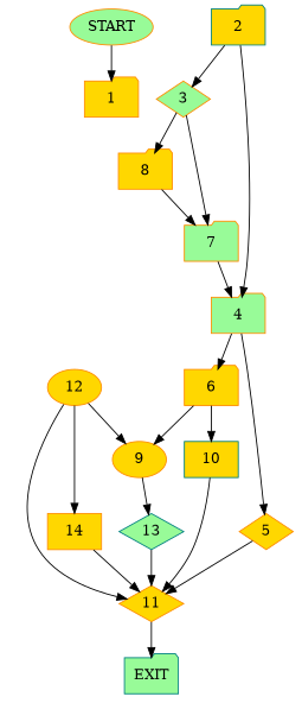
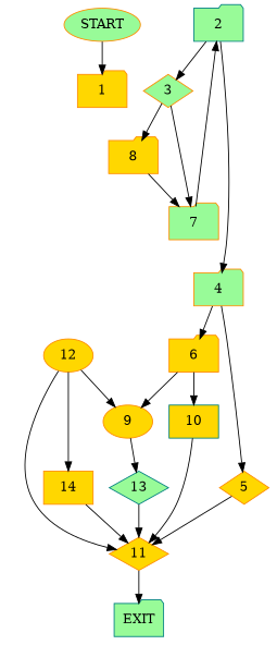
  digraph {
    node [color=darkorange fillcolor=gold shape=folder style=filled]
    n1 [fillcolor=palegreen label=START shape=ellipse]
    1
    n3 [color=teal fillcolor=palegreen label=EXIT]
-   2 [color=teal]
+   2 [color=teal fillcolor=palegreen]
    3 [fillcolor=palegreen shape=diamond]
    4 [fillcolor=palegreen]
    7 [fillcolor=palegreen]
    8
    5 [shape=diamond]
    6
    11 [shape=diamond]
    9 [shape=ellipse]
    10 [color=teal shape=box]
    13 [color=teal fillcolor=palegreen shape=diamond]
    12 [shape=ellipse]
    14 [shape=box]
    n1 -> 1
    2 -> 3
    2 -> 4
    3 -> 7
    3 -> 8
    4 -> 5
    4 -> 6
-   7 -> 4
+   7 -> 2
    8 -> 7
    5 -> 11
    6 -> 9
    6 -> 10
    11 -> n3
    9 -> 13
    10 -> 11
    13 -> 11
    12 -> 11
    12 -> 9
    12 -> 14
    14 -> 11
  }
